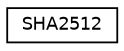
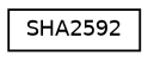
  digraph {
    rankdir=LR
-   n1 [color=black fillcolor=white fontname=Helvetica fontsize=10 height=0.2 label=SHA2512 shape=record style=filled width=0.4]
+   n1 [color=black fillcolor=white fontname=Helvetica fontsize=10 height=0.2 label=SHA2592 shape=record style=filled width=0.4]
  }
